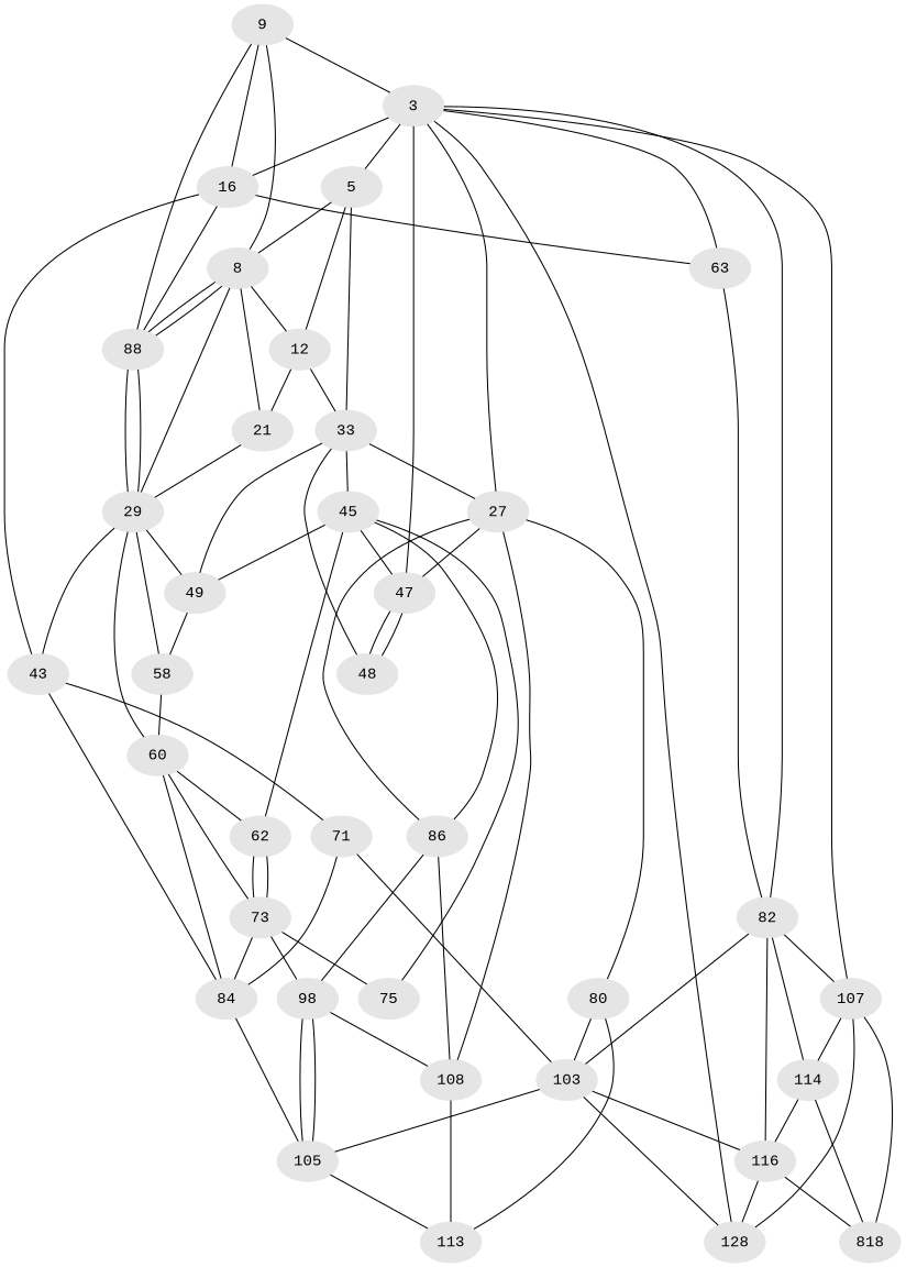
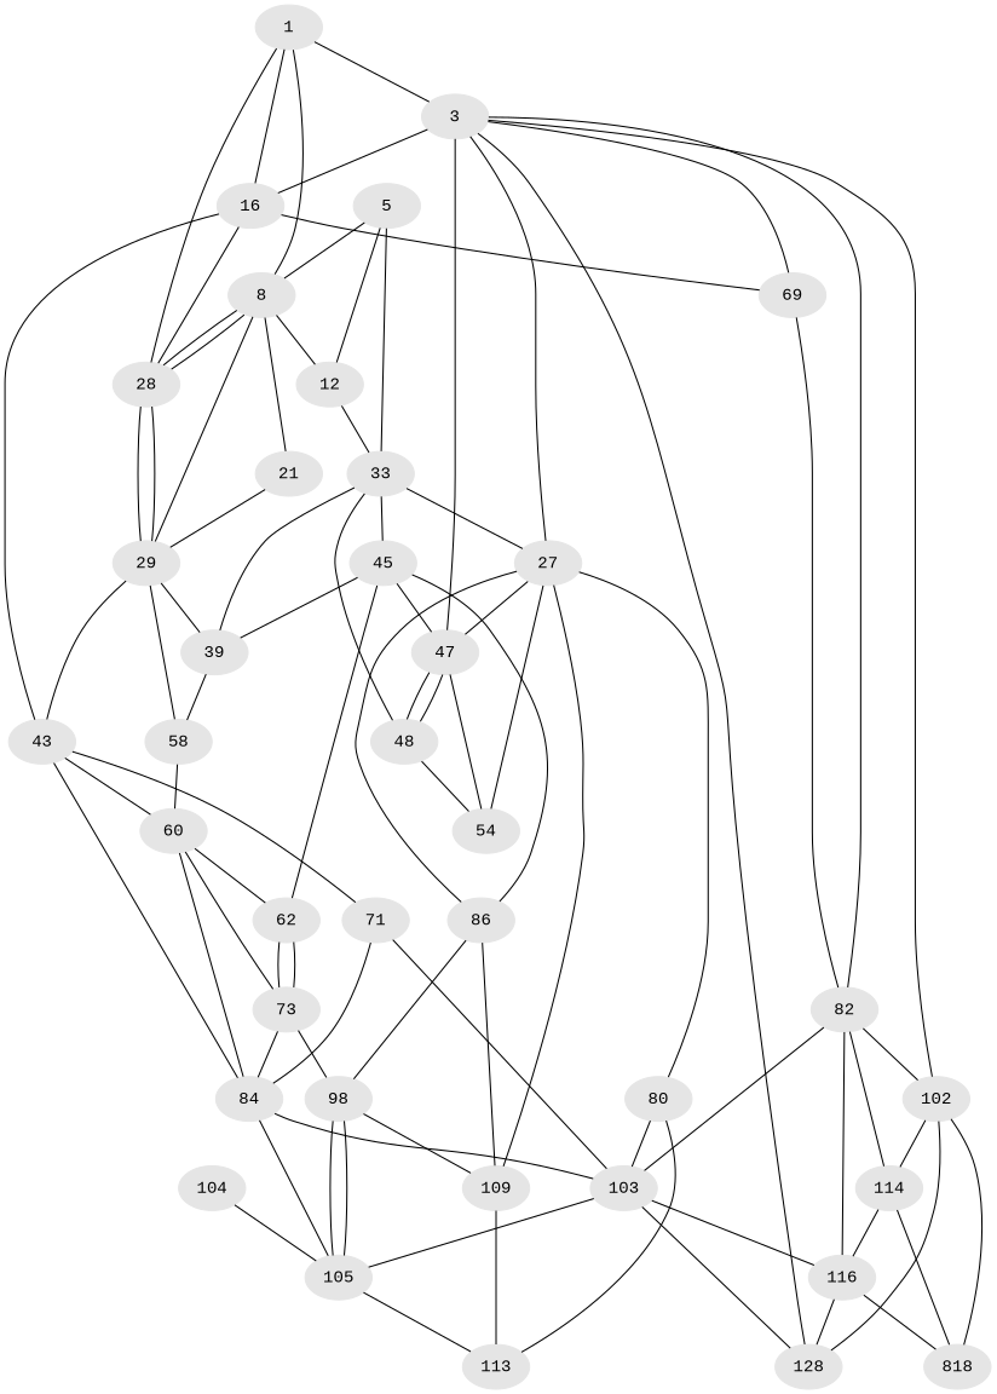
  graph {
    fontname="Liberation Mono"
    node [color=gray90 fontname="Liberation Mono" style=filled]
    edge [fontname="Liberation Mono"]
-   1 [super="+2+7" label=9]
+   1 [super="+2+7"]
    3 [super="+4+106+18"]
    8 [super="+9"]
    16 [super="+17+33"]
-   28 [super="+31" label=88]
+   28 [super="+31"]
    5 [super="+6+11"]
    27 [super="+53"]
-   69 [super="+70" label=63]
+   69 [super="+70"]
    82 [super="+100"]
-   107 [super="+110"]
+   107 [super="+110" label=102]
    128 [super="+129"]
    47 [super="+55"]
    12 [super="+13+22"]
    21 [super="+36"]
    29 [super="+37+30"]
    43 [super="+52"]
    n17 [label=33 super="+24"]
    80 [super="+125"]
+   54 [super="+56"]
    86 [super="+87"]
-   108 [super="+109"]
+   108 [super="+109" label=109]
    103 [super="+121"]
    113
    114 [super="+115"]
    116 [super="+119"]
    n26 [label=818]
    45 [super="+57+46"]
    48
-   49 [super="+50"]
+   49 [super="+50" label=39]
    58 [super="+59"]
    60 [super="+63+61"]
    71 [super="+90"]
    84 [super="+93"]
    62
-   75
    98 [super="+99"]
    73 [super="+74+77"]
    105 [super="+112"]
+   104
    1 -- 3
    1 -- 8
    1 -- 16
    1 -- 28
    3 -- 16 [weight=3]
-   3 -- 5
    3 -- 27
    3 -- 69
    3 -- 82
    3 -- 107 [weight=2]
    3 -- 128
    3 -- 47 [weight=2]
    8 -- 28
    8 -- 28
    8 -- 12
    8 -- 21
    8 -- 29
    16 -- 28
    16 -- 69
    16 -- 43
    28 -- 29 [weight=2]
    28 -- 29
    5 -- 8
    5 -- 12
    5 -- n17
    27 -- 47
    27 -- 80
+   27 -- 54 [weight=2]
    27 -- 86
    27 -- 108
    69 -- 82
    82 -- 107
    82 -- 103
    82 -- 114
    82 -- 116
    107 -- 128
    107 -- 114
    107 -- n26
+   47 -- 54
    47 -- 48
    47 -- 48
-   12 -- 21 [weight=2]
    12 -- n17
    21 -- 29
    29 -- 43 [weight=2]
    29 -- 49
    29 -- 58
-   29 -- 60
+   43 -- 60
    43 -- 71 [weight=2]
    43 -- 84
    n17 -- 27
    n17 -- 45
    n17 -- 48
    n17 -- 49
    80 -- 103
    80 -- 113
    86 -- 108
    86 -- 98
    108 -- 113
    103 -- 128
    103 -- 116 [weight=2]
    103 -- 105
    114 -- 116
    114 -- n26
    116 -- 128
    116 -- n26
    45 -- 47
    45 -- 86
    45 -- 49
    45 -- 62
-   45 -- 75
+   48 -- 54
    49 -- 58
    58 -- 60 [weight=2]
    60 -- 84
    60 -- 62
    60 -- 73
    71 -- 103
    71 -- 84
+   84 -- 103
    84 -- 105
    62 -- 73
    62 -- 73
    98 -- 108
    98 -- 105
    98 -- 105
    73 -- 84
-   73 -- 75 [weight=2]
    73 -- 98
    105 -- 113
+   104 -- 105
  }
